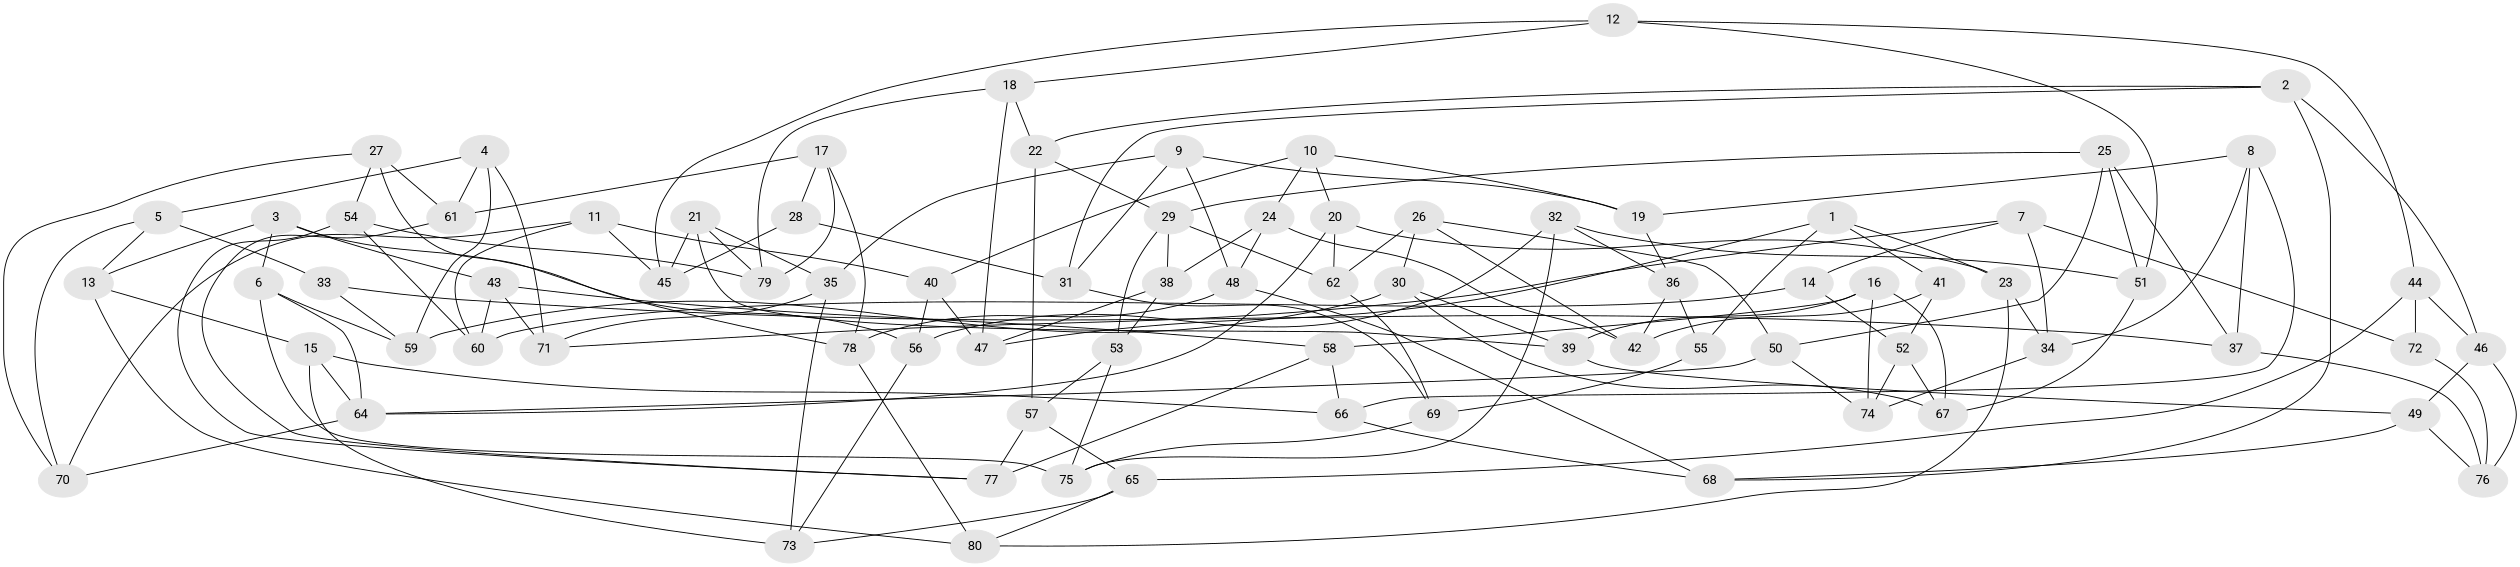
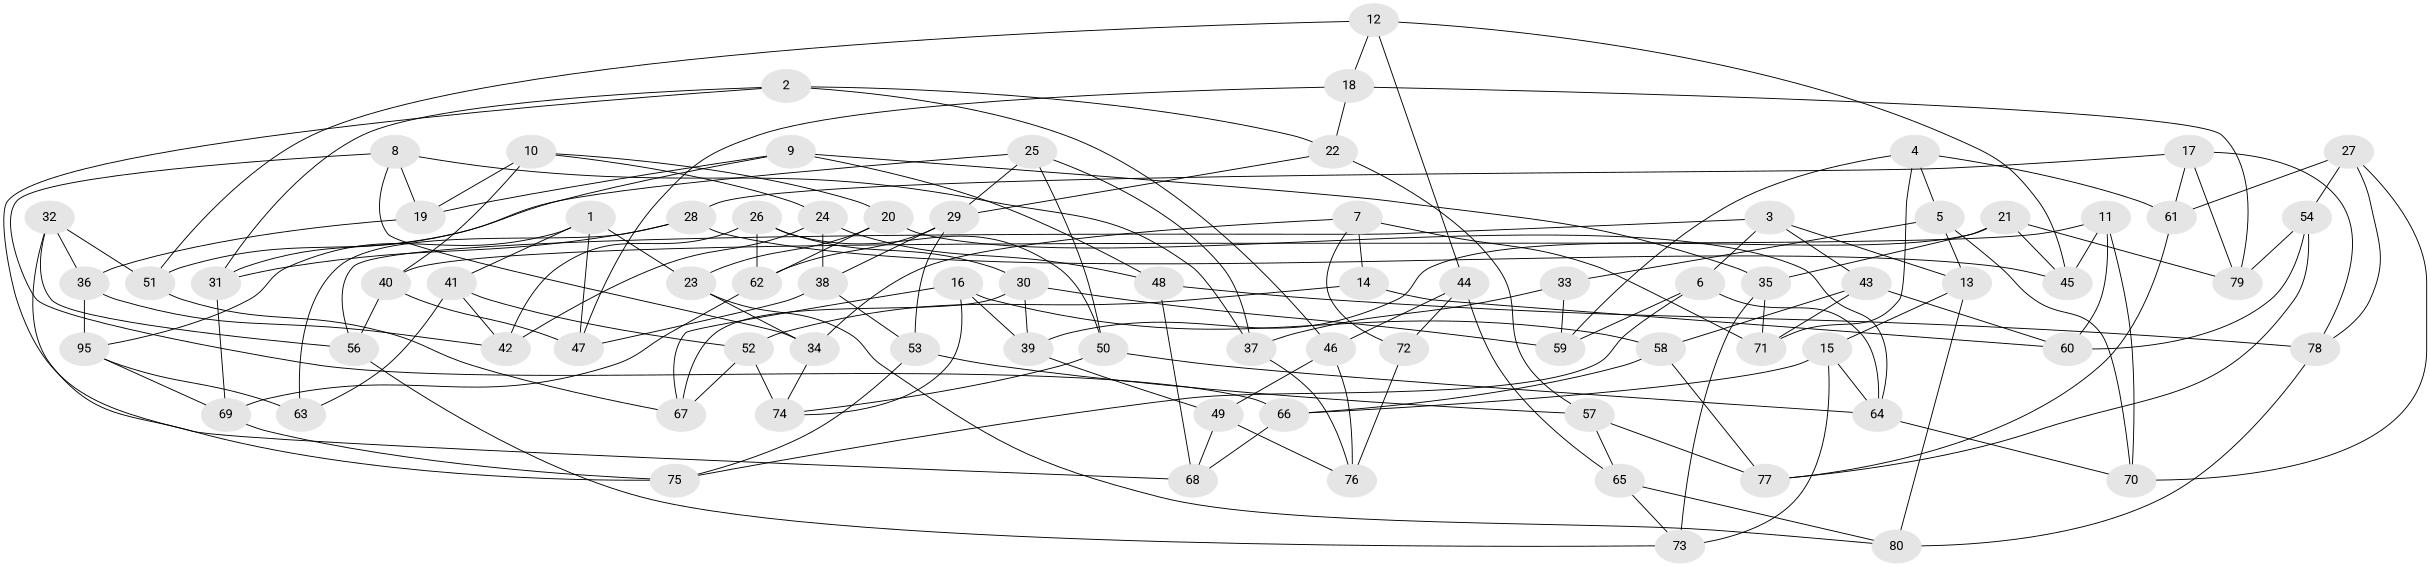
  graph {
    fontname=Roboto
    node [color=gray90 fontname=Roboto style=filled]
    edge [fontname=Roboto]
    1
    23
    41
    47
-   55
+   55 [label=95]
    34
    80
    52
+   63
    42
    69
    2
    22
    31
    46
    68
    29
    57
    76
    49
    3
    6
    13
    43
    56
    59
    64
    75
    15
    71
    60
    58
    73
    4
    5
    61
    33
    70
    77
    37
    7
    14
    72
    74
    8
    19
    66
    36
    9
    35
    48
    78
    10
    20
    24
    40
    62
    38
    11
    45
    12
    18
    44
    51
    79
    65
    67
    53
    16
    39
    17
    28
    21
    25
    50
    26
    30
    27
    54
    32
    1 -- 23
    1 -- 41
    1 -- 47
    1 -- 55
    23 -- 34
    23 -- 80
    41 -- 52
+   41 -- 63
    41 -- 42
+   55 -- 63
    55 -- 69
    34 -- 74
    52 -- 74
    52 -- 67
    69 -- 75
    2 -- 22
    2 -- 31
    2 -- 46
    2 -- 68
    22 -- 29
    22 -- 57
    31 -- 69
    46 -- 76
    46 -- 49
    29 -- 62
    29 -- 38
    29 -- 53
    57 -- 77
    57 -- 65
    49 -- 68
    49 -- 76
    3 -- 6
    3 -- 13
    3 -- 43
    3 -- 56
    6 -- 59
    6 -- 64
    6 -- 75
    13 -- 80
    13 -- 15
    43 -- 71
    43 -- 60
    43 -- 58
    56 -- 73
    64 -- 70
    15 -- 64
    15 -- 73
    15 -- 66
    58 -- 77
    58 -- 66
    4 -- 59
    4 -- 71
    4 -- 5
    4 -- 61
    5 -- 13
    5 -- 33
    5 -- 70
    61 -- 77
    33 -- 59
    33 -- 37
    37 -- 76
    7 -- 34
    7 -- 71
    7 -- 14
    7 -- 72
    14 -- 52
    14 -- 60
    72 -- 76
    8 -- 34
    8 -- 37
    8 -- 19
    8 -- 66
    19 -- 36
    66 -- 68
    36 -- 55
    36 -- 42
    9 -- 31
    9 -- 19
    9 -- 35
    9 -- 48
    35 -- 71
    35 -- 73
    48 -- 68
    48 -- 78
    78 -- 80
    10 -- 19
    10 -- 20
    10 -- 24
    10 -- 40
    20 -- 23
    20 -- 64
    20 -- 62
    24 -- 42
    24 -- 48
    24 -- 38
    40 -- 47
    40 -- 56
    62 -- 69
    38 -- 47
    38 -- 53
    11 -- 60
    11 -- 70
    11 -- 40
    11 -- 45
    12 -- 45
    12 -- 18
    12 -- 44
    12 -- 51
    18 -- 47
    18 -- 22
    18 -- 79
    44 -- 46
    44 -- 72
    44 -- 65
    51 -- 67
    65 -- 80
    65 -- 73
    53 -- 57
    53 -- 75
    16 -- 58
    16 -- 74
    16 -- 67
    16 -- 39
    39 -- 49
    17 -- 61
    17 -- 78
    17 -- 79
    17 -- 28
+   28 -- 63
    28 -- 31
    28 -- 45
    21 -- 35
    21 -- 45
    21 -- 79
    21 -- 39
    25 -- 29
    25 -- 37
    25 -- 51
    25 -- 50
    50 -- 64
    50 -- 74
    26 -- 42
    26 -- 62
    26 -- 50
    26 -- 30
    30 -- 59
    30 -- 67
    30 -- 39
    27 -- 61
    27 -- 70
    27 -- 78
    27 -- 54
    54 -- 60
    54 -- 77
    54 -- 79
    32 -- 56
    32 -- 75
    32 -- 36
    32 -- 51
  }
